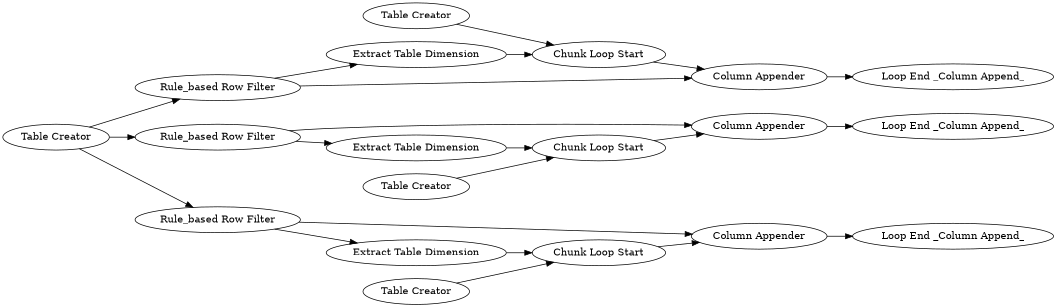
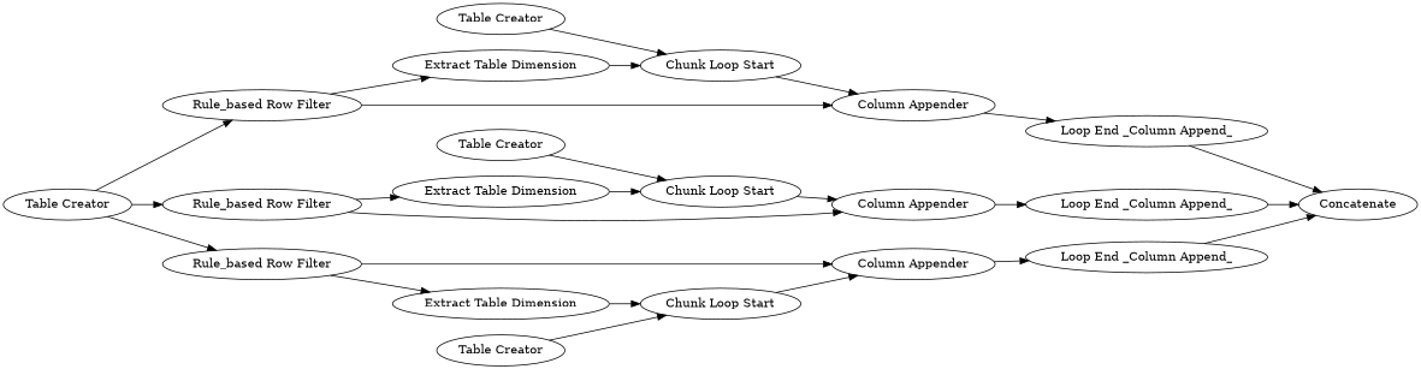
  digraph {
    rankdir=LR
    n1 [label="Table Creator"]
    n2 [label="Chunk Loop Start"]
    n3 [label="Table Creator"]
    n4 [label="Rule_based Row Filter"]
    n5 [label="Rule_based Row Filter"]
    n6 [label="Rule_based Row Filter"]
    n7 [label="Column Appender"]
    n8 [label="Extract Table Dimension"]
    n9 [label="Column Appender"]
    n10 [label="Extract Table Dimension"]
    n11 [label="Column Appender"]
    n12 [label="Extract Table Dimension"]
    n13 [label="Loop End _Column Append_"]
    n14 [label="Table Creator"]
    n15 [label="Chunk Loop Start"]
    n16 [label="Table Creator"]
    n17 [label="Chunk Loop Start"]
+   n18 [label=Concatenate]
    n19 [label="Loop End _Column Append_"]
    n20 [label="Loop End _Column Append_"]
    n1 -> n2
    n2 -> n7
    n3 -> n4
    n3 -> n5
    n3 -> n6
    n4 -> n7
    n4 -> n8
    n5 -> n9
    n5 -> n10
    n6 -> n11
    n6 -> n12
    n7 -> n13
    n8 -> n2
    n9 -> n19
    n10 -> n15
    n11 -> n20
    n12 -> n17
+   n13 -> n18
    n14 -> n15
    n15 -> n9
    n16 -> n17
    n17 -> n11
+   n19 -> n18
+   n20 -> n18
  }
